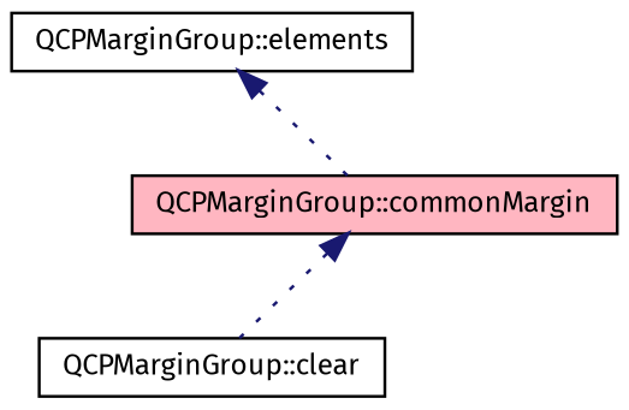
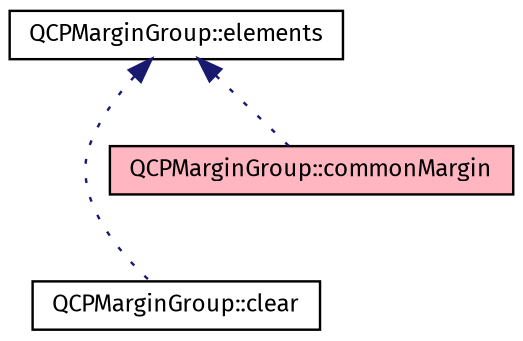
  digraph {
    fontname="Fira Sans"
    rankdir=TB
    node [color=black fillcolor=white fontname="Fira Sans" fontsize=10 shape=record style=filled]
    edge [color=midnightblue dir=back fontname="Fira Sans" fontsize=10 labelfontname=Helvetica labelfontsize=10 style=dotted]
    n1 [fontcolor=black height=0.2 label="QCPMarginGroup::elements" width=0.4]
    n2 [height=0.2 label="QCPMarginGroup::clear" width=0.4]
    n3 [fillcolor=lightpink height=0.2 label="QCPMarginGroup::commonMargin" width=0.4]
-   n3 -> n2
+   n1 -> n2
    n1 -> n3
  }
